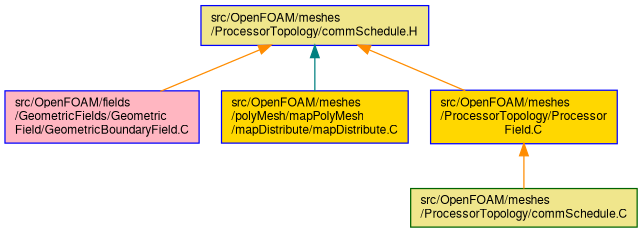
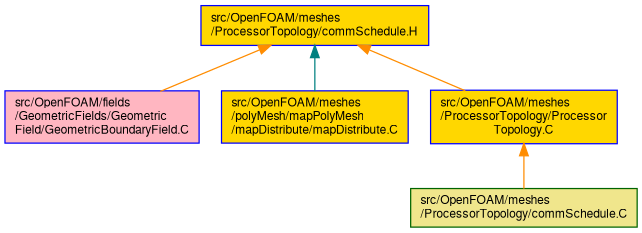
  digraph {
    node [color=blue fillcolor=khaki fontname=FreeSans fontsize=10 shape=record style=filled]
    edge [color=darkorange dir=back fontname=FreeSans fontsize=10 labelfontname=FreeSans labelfontsize=10 style=solid]
-   n1 [fontcolor=black height=0.2 label="src/OpenFOAM/meshes\l/ProcessorTopology/commSchedule.H" width=0.4]
+   n1 [fillcolor=gold fontcolor=black height=0.2 label="src/OpenFOAM/meshes\l/ProcessorTopology/commSchedule.H" width=0.4]
    n2 [fillcolor=lightpink height=0.2 label="src/OpenFOAM/fields\l/GeometricFields/Geometric\lField/GeometricBoundaryField.C" width=0.4]
    n3 [fillcolor=gold height=0.2 label="src/OpenFOAM/meshes\l/polyMesh/mapPolyMesh\l/mapDistribute/mapDistribute.C" width=0.4]
-   n4 [fillcolor=gold height=0.2 label="src/OpenFOAM/meshes\l/ProcessorTopology/Processor\lField.C" width=0.4]
+   n4 [fillcolor=gold height=0.2 label="src/OpenFOAM/meshes\l/ProcessorTopology/Processor\lTopology.C" width=0.4]
    n5 [color=darkgreen height=0.2 label="src/OpenFOAM/meshes\l/ProcessorTopology/commSchedule.C" width=0.4]
    n1 -> n2
    n1 -> n3 [color=teal]
    n1 -> n4
    n4 -> n5
  }
